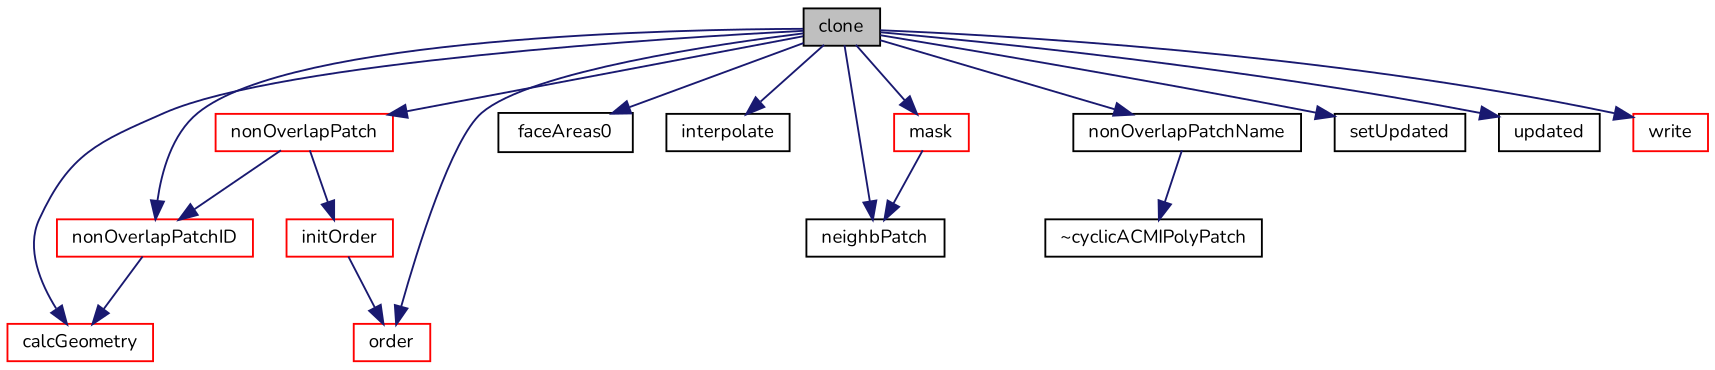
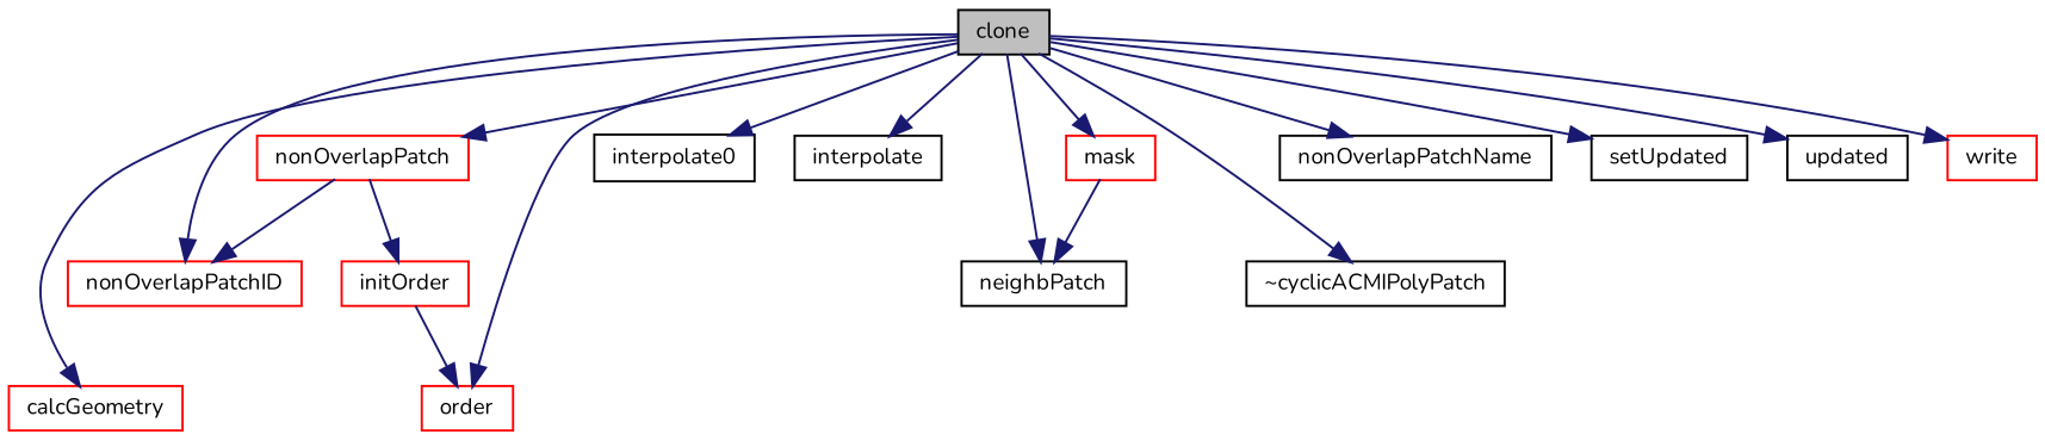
  digraph {
    fontname=Nunito
    rankdir=TB
    node [color=black fontname=Nunito fontsize=10 shape=record]
    edge [color=midnightblue fontname=Nunito fontsize=10 labelfontname=FreeSans labelfontsize=10 style=solid]
    n1 [fillcolor=grey75 fontcolor=black height=0.2 label=clone style=filled width=0.4]
    n2 [color=red height=0.2 label=calcGeometry width=0.4]
-   n3 [height=0.2 label=faceAreas0 width=0.4]
+   n3 [height=0.2 label=interpolate0 width=0.4]
    n4 [color=red height=0.2 label=order width=0.4]
    n5 [height=0.2 label=interpolate width=0.4]
    n6 [color=red height=0.2 label=mask width=0.4]
    n7 [height=0.2 label=neighbPatch width=0.4]
    n8 [color=red height=0.2 label=nonOverlapPatch width=0.4]
    n9 [color=red height=0.2 label=nonOverlapPatchID width=0.4]
    n10 [height=0.2 label=nonOverlapPatchName width=0.4]
    n11 [height=0.2 label=setUpdated width=0.4]
    n12 [height=0.2 label=updated width=0.4]
    n13 [color=red height=0.2 label=write width=0.4]
    n14 [height=0.2 label="~cyclicACMIPolyPatch" width=0.4]
    n15 [color=red height=0.2 label=initOrder width=0.4]
    n1 -> n2
    n1 -> n3
    n1 -> n4
    n1 -> n5
    n1 -> n6
    n1 -> n7
    n1 -> n8
    n1 -> n9
    n1 -> n10
    n1 -> n11
    n1 -> n12
    n1 -> n13
-   n10 -> n14
+   n1 -> n14
    n6 -> n7
    n8 -> n9
    n8 -> n15
-   n9 -> n2
    n15 -> n4
  }
